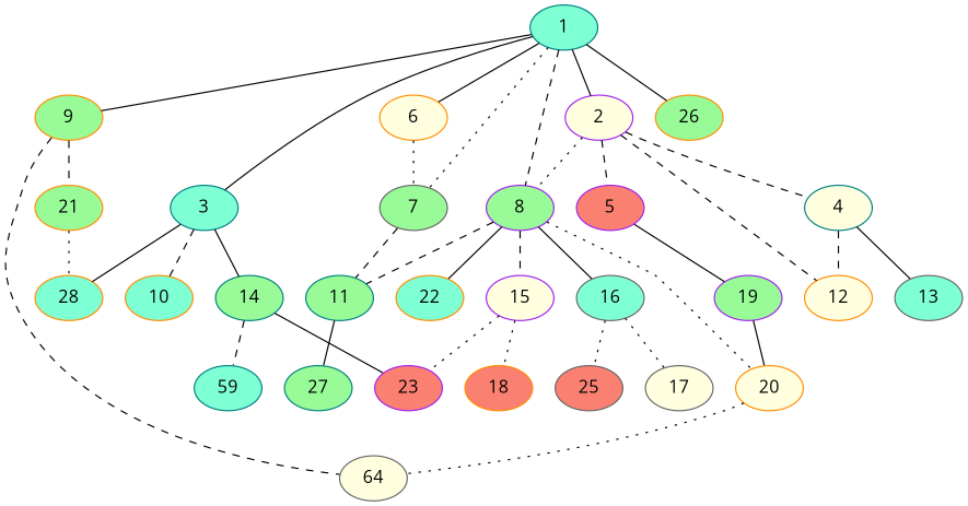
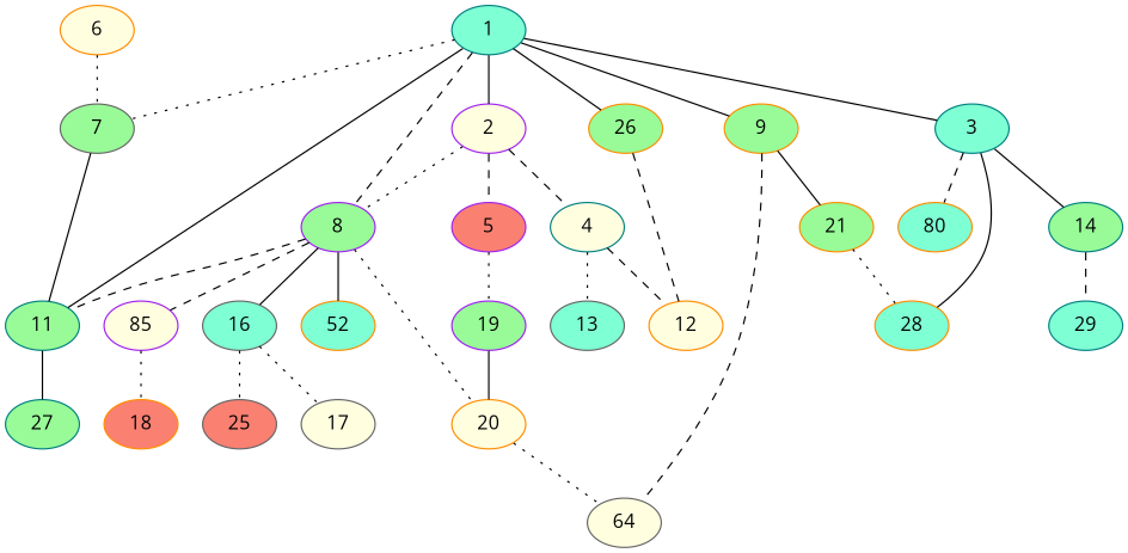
  graph {
    fontname="Open Sans"
    node [color=darkorange fillcolor=palegreen fontname="Open Sans" style=filled]
    edge [fontname="Open Sans" style=solid weight=1.0]
    1 [color=teal fillcolor=aquamarine]
    2 [color=purple fillcolor=lightyellow]
    3 [color=teal fillcolor=aquamarine]
    6 [fillcolor=lightyellow]
    7 [color=gray40]
    8 [color=purple]
    9
    26
    4 [color=teal fillcolor=lightyellow]
    5 [color=purple fillcolor=salmon]
    12 [fillcolor=lightyellow]
-   10 [fillcolor=aquamarine]
+   10 [fillcolor=aquamarine label=80]
    14 [color=teal]
    28 [fillcolor=aquamarine]
    11 [color=teal]
-   15 [color=purple fillcolor=lightyellow]
+   15 [color=purple fillcolor=lightyellow label=85]
    16 [color=gray40 fillcolor=aquamarine]
    20 [fillcolor=lightyellow]
-   22 [fillcolor=aquamarine]
+   22 [fillcolor=aquamarine label=52]
    21
    n21 [color=gray40 fillcolor=lightyellow label=64]
    13 [color=gray40 fillcolor=aquamarine]
    19 [color=purple]
-   23 [color=purple fillcolor=salmon]
-   29 [color=teal fillcolor=aquamarine label=59]
+   29 [color=teal fillcolor=aquamarine]
    27 [color=teal]
    18 [fillcolor=salmon]
    17 [color=gray40 fillcolor=lightyellow]
    25 [color=gray40 fillcolor=salmon]
    1 -- 2 [weight=4.0]
    1 -- 3
-   1 -- 6
+   1 -- 11
    1 -- 7 [style=dotted]
    1 -- 8 [style=dashed]
    1 -- 9
    1 -- 26
    2 -- 8 [style=dotted]
    2 -- 4 [style=dashed]
    2 -- 5 [style=dashed weight=3.0]
-   2 -- 12 [style=dashed]
+   26 -- 12 [style=dashed]
    3 -- 10 [style=dashed]
    3 -- 14
    3 -- 28
    6 -- 7 [style=dotted]
-   7 -- 11 [style=dashed]
+   7 -- 11
    8 -- 11 [style=dashed]
    8 -- 15 [style=dashed]
    8 -- 16
    8 -- 20 [style=dotted]
    8 -- 22
-   9 -- 21 [style=dashed]
+   9 -- 21
    9 -- n21 [style=dashed]
    4 -- 12 [style=dashed]
-   4 -- 13
-   5 -- 19
-   14 -- 23
+   4 -- 13 [style=dotted]
+   5 -- 19 [style=dotted]
    14 -- 29 [style=dashed]
    11 -- 27
-   15 -- 23 [style=dotted]
    15 -- 18 [style=dotted]
    16 -- 17 [style=dotted]
    16 -- 25 [style=dotted]
    20 -- n21 [style=dotted]
    21 -- 28 [style=dotted]
    19 -- 20
  }
